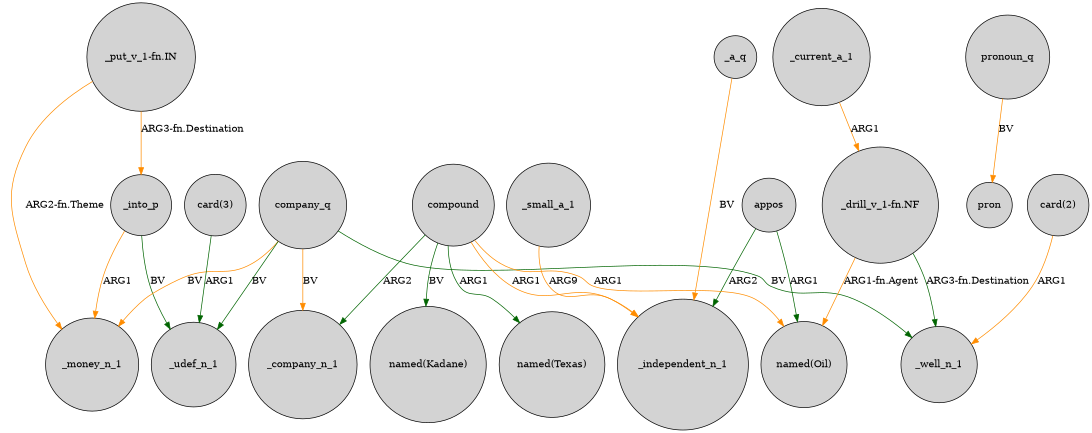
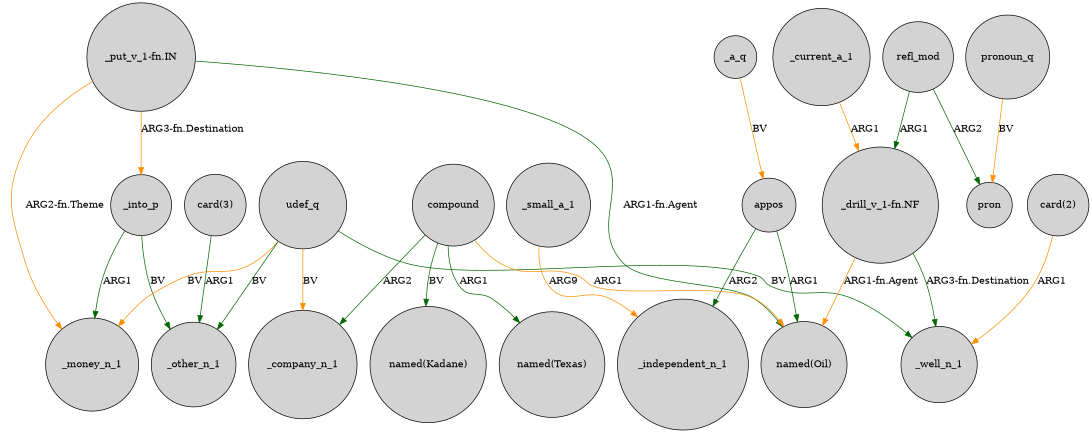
  digraph {
    node [shape=circle style=filled]
    edge [color=darkorange]
    "_put_v_1-fn.IN"
    _into_p
    "named(Oil)"
    _money_n_1
-   _other_n_1 [label=_udef_n_1]
+   _other_n_1
    appos
    _independent_n_1
-   udef_q [label=company_q]
+   udef_q
    _company_n_1
    _well_n_1
    compound
    "named(Kadane)"
    "named(Texas)"
+   refl_mod
    "_drill_v_1-fn.NF"
    pron
    _current_a_1
    _a_q
    pronoun_q
    _small_a_1
    "card(2)"
    "card(3)"
    "_put_v_1-fn.IN" -> _into_p [label="ARG3-fn.Destination"]
+   "_put_v_1-fn.IN" -> "named(Oil)" [color=darkgreen label="ARG1-fn.Agent"]
    "_put_v_1-fn.IN" -> _money_n_1 [label="ARG2-fn.Theme"]
-   _into_p -> _money_n_1 [label=ARG1]
+   _into_p -> _money_n_1 [color=darkgreen label=ARG1]
    _into_p -> _other_n_1 [color=darkgreen label=BV]
    appos -> "named(Oil)" [color=darkgreen label=ARG1]
    appos -> _independent_n_1 [color=darkgreen label=ARG2]
    udef_q -> _money_n_1 [label=BV]
    udef_q -> _other_n_1 [color=darkgreen label=BV]
    udef_q -> _company_n_1 [label=BV]
    udef_q -> _well_n_1 [color=darkgreen label=BV]
    compound -> "named(Oil)" [label=ARG1]
-   compound -> _independent_n_1 [label=ARG1]
    compound -> _company_n_1 [color=darkgreen label=ARG2]
    compound -> "named(Kadane)" [color=darkgreen label=BV]
    compound -> "named(Texas)" [color=darkgreen label=ARG1]
+   refl_mod -> "_drill_v_1-fn.NF" [color=darkgreen label=ARG1]
+   refl_mod -> pron [color=darkgreen label=ARG2]
    "_drill_v_1-fn.NF" -> "named(Oil)" [label="ARG1-fn.Agent"]
    "_drill_v_1-fn.NF" -> _well_n_1 [color=darkgreen label="ARG3-fn.Destination"]
    _current_a_1 -> "_drill_v_1-fn.NF" [label=ARG1]
-   _a_q -> _independent_n_1 [label=BV]
+   _a_q -> appos [label=BV]
    pronoun_q -> pron [label=BV]
    _small_a_1 -> _independent_n_1 [label=ARG9]
    "card(2)" -> _well_n_1 [label=ARG1]
    "card(3)" -> _other_n_1 [color=darkgreen label=ARG1]
  }
